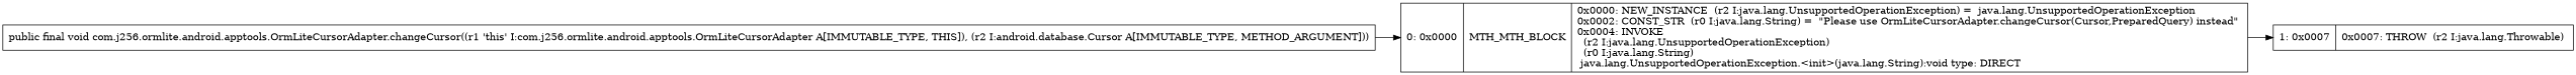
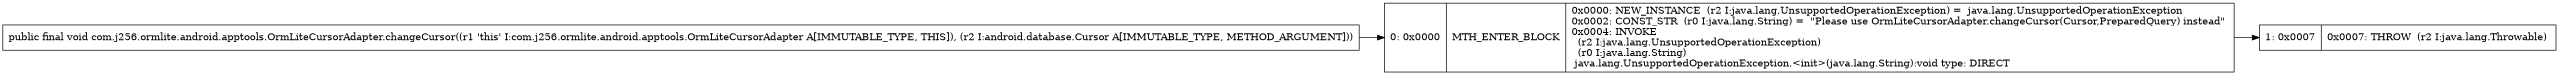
  digraph {
    rankdir=LR
    node [shape=record]
-   n1 [label="{0\:\ 0x0000|MTH_MTH_BLOCK\l|0x0000: NEW_INSTANCE  (r2 I:java.lang.UnsupportedOperationException) =  java.lang.UnsupportedOperationException \l0x0002: CONST_STR  (r0 I:java.lang.String) =  \"Please use OrmLiteCursorAdapter.changeCursor(Cursor,PreparedQuery) instead\" \l0x0004: INVOKE  \l  (r2 I:java.lang.UnsupportedOperationException)\l  (r0 I:java.lang.String)\l java.lang.UnsupportedOperationException.\<init\>(java.lang.String):void type: DIRECT \l}"]
+   n1 [label="{0\:\ 0x0000|MTH_ENTER_BLOCK\l|0x0000: NEW_INSTANCE  (r2 I:java.lang.UnsupportedOperationException) =  java.lang.UnsupportedOperationException \l0x0002: CONST_STR  (r0 I:java.lang.String) =  \"Please use OrmLiteCursorAdapter.changeCursor(Cursor,PreparedQuery) instead\" \l0x0004: INVOKE  \l  (r2 I:java.lang.UnsupportedOperationException)\l  (r0 I:java.lang.String)\l java.lang.UnsupportedOperationException.\<init\>(java.lang.String):void type: DIRECT \l}"]
    n2 [label="{1\:\ 0x0007|0x0007: THROW  (r2 I:java.lang.Throwable) \l}"]
    n3 [label="{public final void com.j256.ormlite.android.apptools.OrmLiteCursorAdapter.changeCursor((r1 'this' I:com.j256.ormlite.android.apptools.OrmLiteCursorAdapter A[IMMUTABLE_TYPE, THIS]), (r2 I:android.database.Cursor A[IMMUTABLE_TYPE, METHOD_ARGUMENT])) }"]
    n1 -> n2
    n3 -> n1
  }
